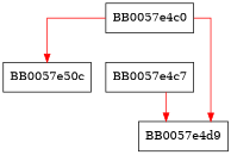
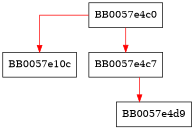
  digraph {
    splines=ortho
    node [shape=box]
    edge [color=red]
    BB0057e4c0
-   BB0057e50c
+   BB0057e50c [label=BB0057e10c]
    BB0057e4c7
    BB0057e4d9
    BB0057e4c0 -> BB0057e50c
-   BB0057e4c0 -> BB0057e4d9
+   BB0057e4c0 -> BB0057e4c7
    BB0057e4c7 -> BB0057e4d9
  }
